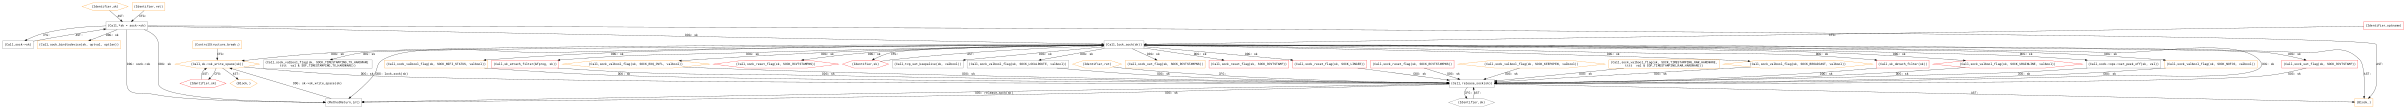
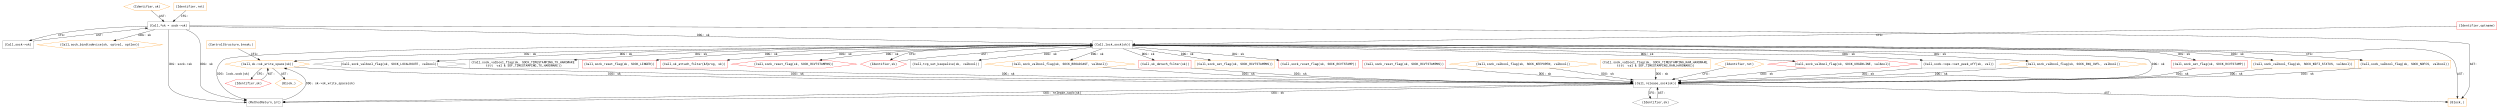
  digraph {
    fontname="Roboto Mono"
    node [color=darkorange fontname="Roboto Mono" shape=box]
    edge [fontname="Roboto Mono"]
    n1 [label="(Call,sk->sk_write_space(sk))" shape=hexagon]
    n2 [color=gray40 label="(Call,release_sock(sk))"]
    n3 [label="(Block,)" shape=hexagon]
    n4 [color=red label="(Identifier,sk)" shape=hexagon]
    n5 [color=gray40 label="(MethodReturn,int)"]
    n6 [label="(Block,)"]
    n7 [color=gray40 label="(Identifier,sk)" shape=hexagon]
    n8 [color=gray40 label="(Call,lock_sock(sk))"]
    n9 [color=red label="(Call,sock_set_flag(sk, SOCK_RCVTSTAMP))"]
    n10 [label="(Call,sock_valbool_flag(sk, SOCK_WIFI_STATUS, valbool))"]
    n11 [color=gray40 label="(Call,sock_valbool_flag(sk, SOCK_TIMESTAMPING_TX_HARDWARE,\n\t\t\t\t  val & SOF_TIMESTAMPING_TX_HARDWARE))"]
    n12 [color=red label="(Call,sk_attach_filter(&fprog, sk))"]
    n13 [label="(Call,sock_valbool_flag(sk, SOCK_NOFCS, valbool))"]
    n14 [label="(Call,sock_valbool_flag(sk, SOCK_RXQ_OVFL, valbool))" shape=hexagon]
-   n15 [color=gray40 label="(Call,sock_valbool_flag(sk, SOCK_LOCALROUTE, valbool))"]
+   n15 [color=gray40 label="(Call,sock_valbool_flag(sk, SOCK_LOCALROUTE, valbool))" shape=hexagon]
    n16 [color=red label="(Call,sock_reset_flag(sk, SOCK_RCVTSTAMPNS))" shape=hexagon]
    n17 [color=red label="(Call,sock_reset_flag(sk, SOCK_LINGER))"]
    n18 [label="(Call,sock_valbool_flag(sk, SOCK_BROADCAST, valbool))" shape=hexagon]
    n19 [color=red label="(Identifier,sk)" shape=hexagon]
    n20 [color=gray40 label="(Call,tcp_set_keepalive(sk, valbool))"]
    n21 [label="(Call,sock_set_flag(sk, SOCK_RCVTSTAMPNS))"]
    n22 [color=red label="(Call,sk_detach_filter(sk))"]
    n23 [color=red label="(Call,sock_valbool_flag(sk, SOCK_URGINLINE, valbool))" shape=hexagon]
    n24 [color=red label="(Call,sock_reset_flag(sk, SOCK_RCVTSTAMP))"]
    n25 [color=gray40 label="(Call,sock->ops->set_peek_off(sk, val))"]
    n26 [label="(Call,sock_valbool_flag(sk, SOCK_KEEPOPEN, valbool))" shape=hexagon]
    n27 [color=gray40 label="(Call,*sk = sock->sk)"]
    n28 [color=gray40 label="(Call,sock->sk)"]
-   n29 [label="(Call,sock_bindtodevice(sk, optval, optlen))"]
+   n29 [label="(Call,sock_bindtodevice(sk, optval, optlen))" shape=hexagon]
    n30 [color=red label="(Identifier,optname)"]
    n31 [label="(Identifier,sk)" shape=hexagon]
    n32 [label="(Call,sock_valbool_flag(sk, SOCK_TIMESTAMPING_RAW_HARDWARE,\n\t\t\t\t  val & SOF_TIMESTAMPING_RAW_HARDWARE))"]
    n33 [label="(Identifier,ret)" shape=hexagon]
    n34 [label="(ControlStructure,break;)"]
    n35 [color=red label="(Call,sock_reset_flag(sk, SOCK_RCVTSTAMPNS))"]
    n36 [label="(Identifier,ret)"]
    n1 -> n2 [label="DDG: sk"]
    n1 -> n3 [label="AST: "]
    n1 -> n4 [label="CFG: "]
    n2 -> n5 [label="DDG: release_sock(sk)"]
    n2 -> n5 [label="DDG: sk"]
    n2 -> n6 [label="AST: "]
    n2 -> n7 [label="CFG: "]
    n4 -> n1 [label="AST: "]
    n5 -> n1 [label="DDG: sk->sk_write_space(sk)"]
    n7 -> n2 [label="AST: "]
    n8 -> n1 [label="DDG: sk"]
    n8 -> n2 [label="DDG: sk"]
    n8 -> n5 [label="DDG: lock_sock(sk)"]
    n8 -> n6 [label="AST: "]
    n8 -> n9 [label="DDG: sk"]
    n8 -> n10 [label="DDG: sk"]
    n8 -> n11 [label="DDG: sk"]
    n8 -> n12 [label="DDG: sk"]
-   n8 -> n13 [label="DDG: sk"]
+   n8 -> n13 [label="CFG: "]
    n8 -> n14 [label="DDG: sk"]
    n8 -> n15 [label="DDG: sk"]
    n8 -> n16 [label="DDG: sk"]
    n8 -> n17 [label="DDG: sk"]
    n8 -> n18 [label="DDG: sk"]
    n8 -> n19 [label="CFG: "]
    n8 -> n20 [label="DDG: sk"]
    n8 -> n21 [label="DDG: sk"]
    n8 -> n22 [label="DDG: sk"]
    n8 -> n23 [label="DDG: sk"]
    n8 -> n24 [label="DDG: sk"]
    n8 -> n25 [label="DDG: sk"]
    n9 -> n2 [label="DDG: sk"]
    n10 -> n2 [label="DDG: sk"]
-   n12 -> n2 [label="DDG: sk"]
    n13 -> n2 [label="DDG: sk"]
    n14 -> n2 [label="DDG: sk"]
    n15 -> n2 [label="DDG: sk"]
    n17 -> n2 [label="DDG: sk"]
    n18 -> n2 [label="DDG: sk"]
    n19 -> n8 [label="AST: "]
    n22 -> n2 [label="DDG: sk"]
    n23 -> n2 [label="DDG: sk"]
    n25 -> n2 [label="DDG: sk"]
    n26 -> n2 [label="DDG: sk"]
    n27 -> n5 [label="DDG: sock->sk"]
    n27 -> n5 [label="DDG: sk"]
    n27 -> n6 [label="AST: "]
    n27 -> n8 [label="DDG: sk"]
    n27 -> n28 [label="CFG: "]
    n27 -> n29 [label="DDG: sk"]
    n28 -> n27 [label="AST: "]
    n30 -> n8 [label="CFG: "]
    n31 -> n27 [label="AST: "]
    n32 -> n2 [label="DDG: sk"]
    n33 -> n2 [label="CFG: "]
    n34 -> n1 [label="CFG: "]
    n35 -> n2 [label="DDG: sk"]
    n36 -> n27 [label="CFG: "]
  }
